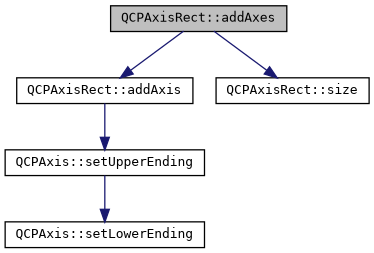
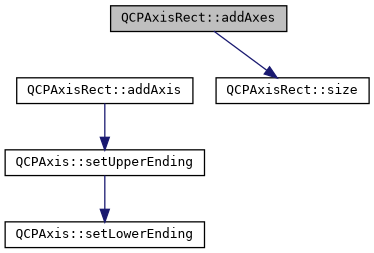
  digraph {
    fontname="DejaVu Sans Mono"
    rankdir=TB
    node [color=black fillcolor=white fontname="DejaVu Sans Mono" fontsize=10 shape=record style=filled]
    edge [color=midnightblue fontname="DejaVu Sans Mono" fontsize=10 labelfontname=Helvetica labelfontsize=10 style=solid]
    n1 [fillcolor=grey75 fontcolor=black height=0.2 label="QCPAxisRect::addAxes" width=0.4]
    n2 [height=0.2 label="QCPAxisRect::addAxis" width=0.4]
    n3 [height=0.2 label="QCPAxisRect::size" width=0.4]
    n4 [height=0.2 label="QCPAxis::setUpperEnding" width=0.4]
    n5 [height=0.2 label="QCPAxis::setLowerEnding" width=0.4]
-   n1 -> n2
    n1 -> n3
    n2 -> n4
    n4 -> n5
  }
